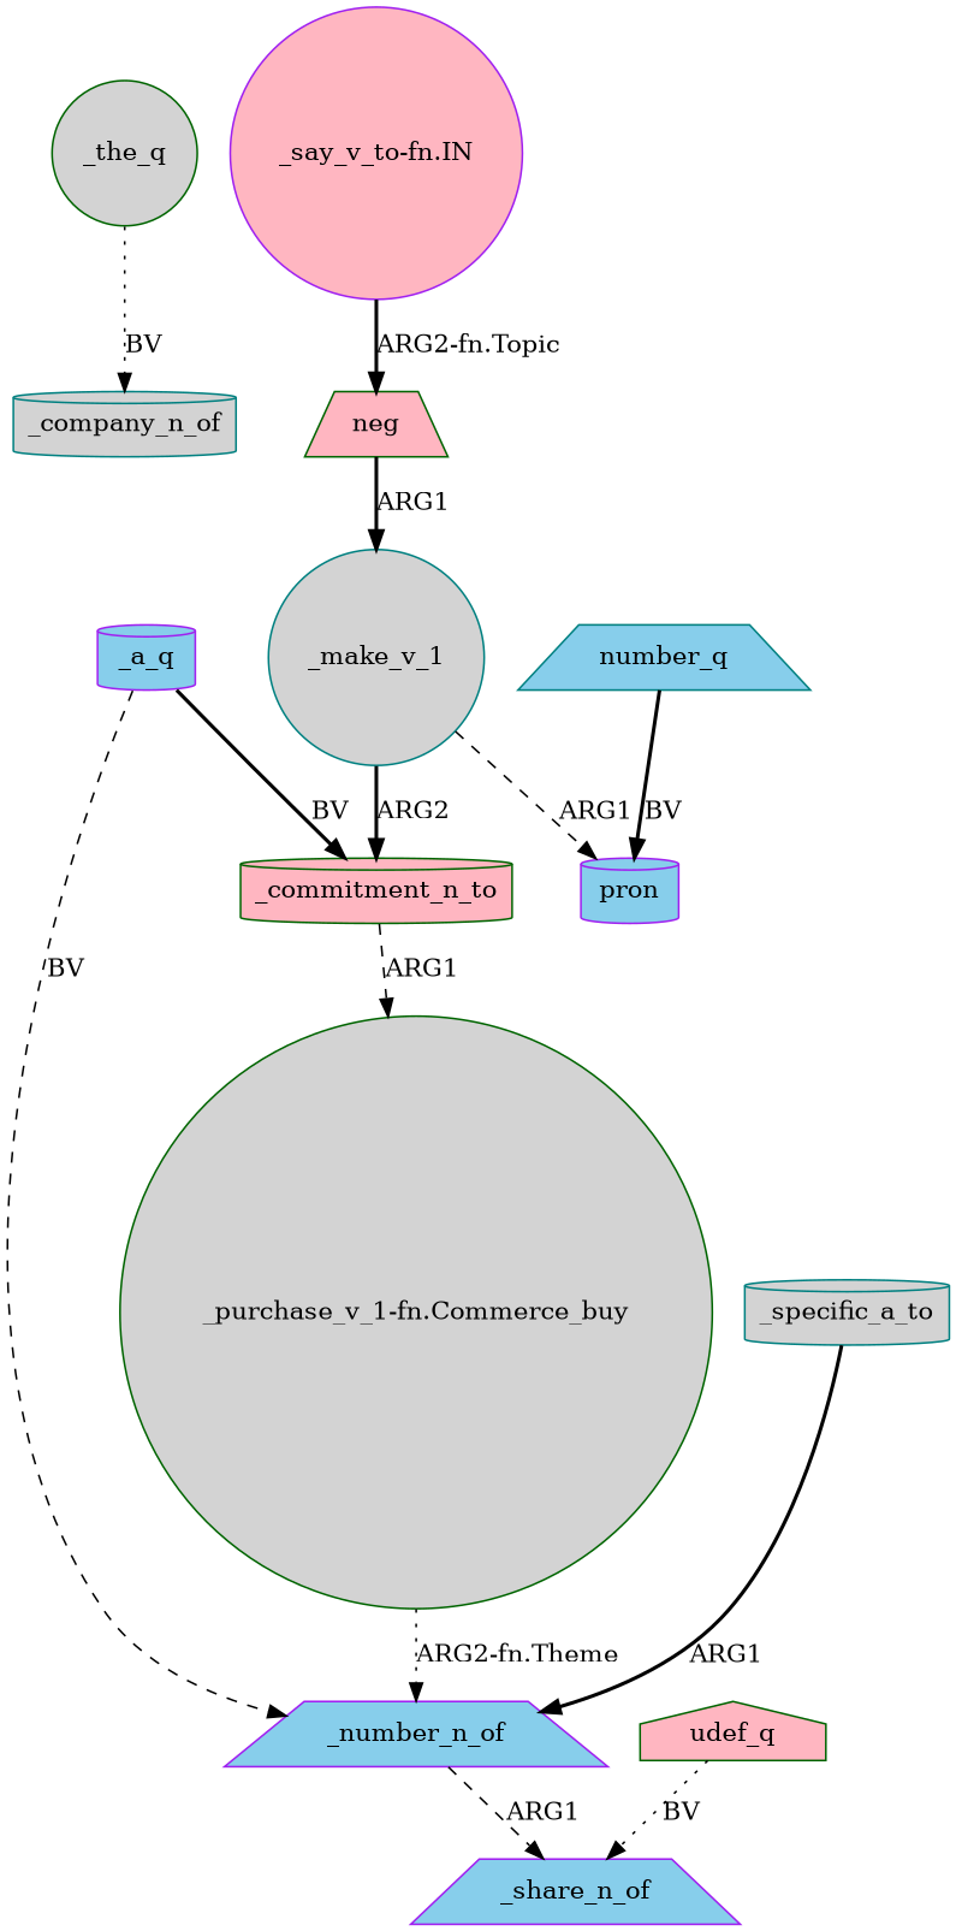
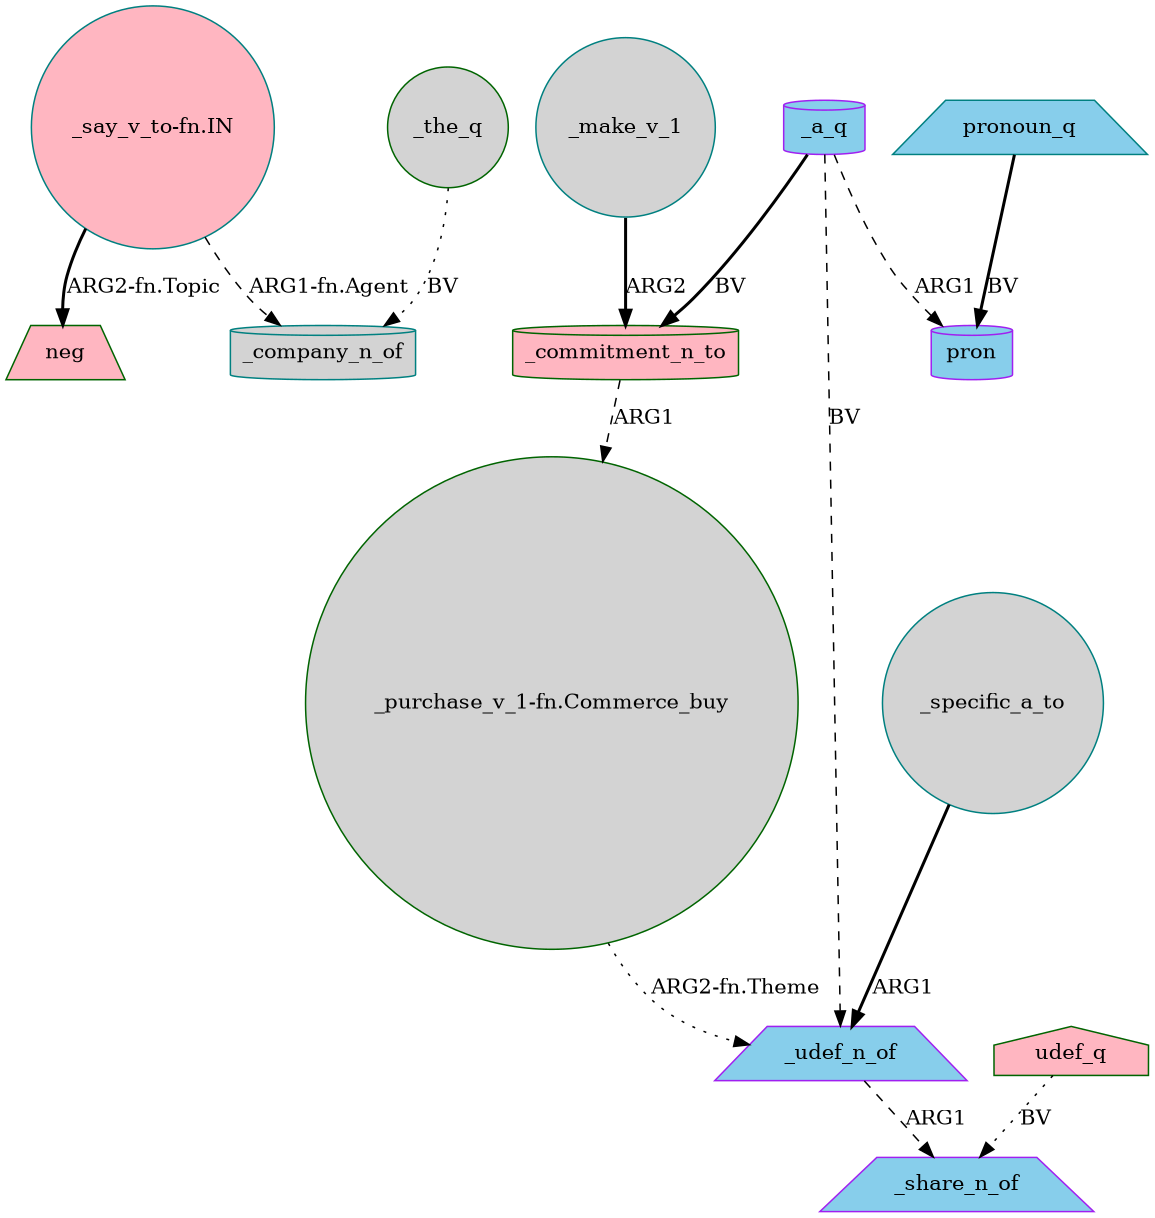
  digraph {
    node [color=teal fillcolor=lightgrey shape=cylinder style=filled]
    edge [style=bold]
    _company_n_of
-   "_say_v_to-fn.IN" [color=purple fillcolor=lightpink shape=circle]
+   "_say_v_to-fn.IN" [fillcolor=lightpink shape=circle]
    neg [color=darkgreen fillcolor=lightpink shape=trapezium]
    _make_v_1 [shape=circle]
    _commitment_n_to [color=darkgreen fillcolor=lightpink]
    pron [color=purple fillcolor=skyblue]
    "_purchase_v_1-fn.Commerce_buy" [color=darkgreen shape=circle]
-   _number_n_of [color=purple fillcolor=skyblue shape=trapezium]
+   _number_n_of [color=purple fillcolor=skyblue shape=trapezium label=_udef_n_of]
    _share_n_of [color=purple fillcolor=skyblue shape=trapezium]
    _a_q [color=purple fillcolor=skyblue]
    udef_q [color=darkgreen fillcolor=lightpink shape=house]
    _the_q [color=darkgreen shape=circle]
-   _specific_a_to
-   pronoun_q [fillcolor=skyblue shape=trapezium label=number_q]
+   _specific_a_to [shape=circle]
+   pronoun_q [fillcolor=skyblue shape=trapezium]
+   "_say_v_to-fn.IN" -> _company_n_of [label="ARG1-fn.Agent" style=dashed]
    "_say_v_to-fn.IN" -> neg [label="ARG2-fn.Topic"]
-   neg -> _make_v_1 [label=ARG1]
    _make_v_1 -> _commitment_n_to [label=ARG2]
-   _make_v_1 -> pron [label=ARG1 style=dashed]
+   _a_q -> pron [label=ARG1 style=dashed]
    _commitment_n_to -> "_purchase_v_1-fn.Commerce_buy" [label=ARG1 style=dashed]
    "_purchase_v_1-fn.Commerce_buy" -> _number_n_of [label="ARG2-fn.Theme" style=dotted]
    _number_n_of -> _share_n_of [label=ARG1 style=dashed]
    _a_q -> _commitment_n_to [label=BV]
    _a_q -> _number_n_of [label=BV style=dashed]
    udef_q -> _share_n_of [label=BV style=dotted]
    _the_q -> _company_n_of [label=BV style=dotted]
    _specific_a_to -> _number_n_of [label=ARG1]
    pronoun_q -> pron [label=BV]
  }
